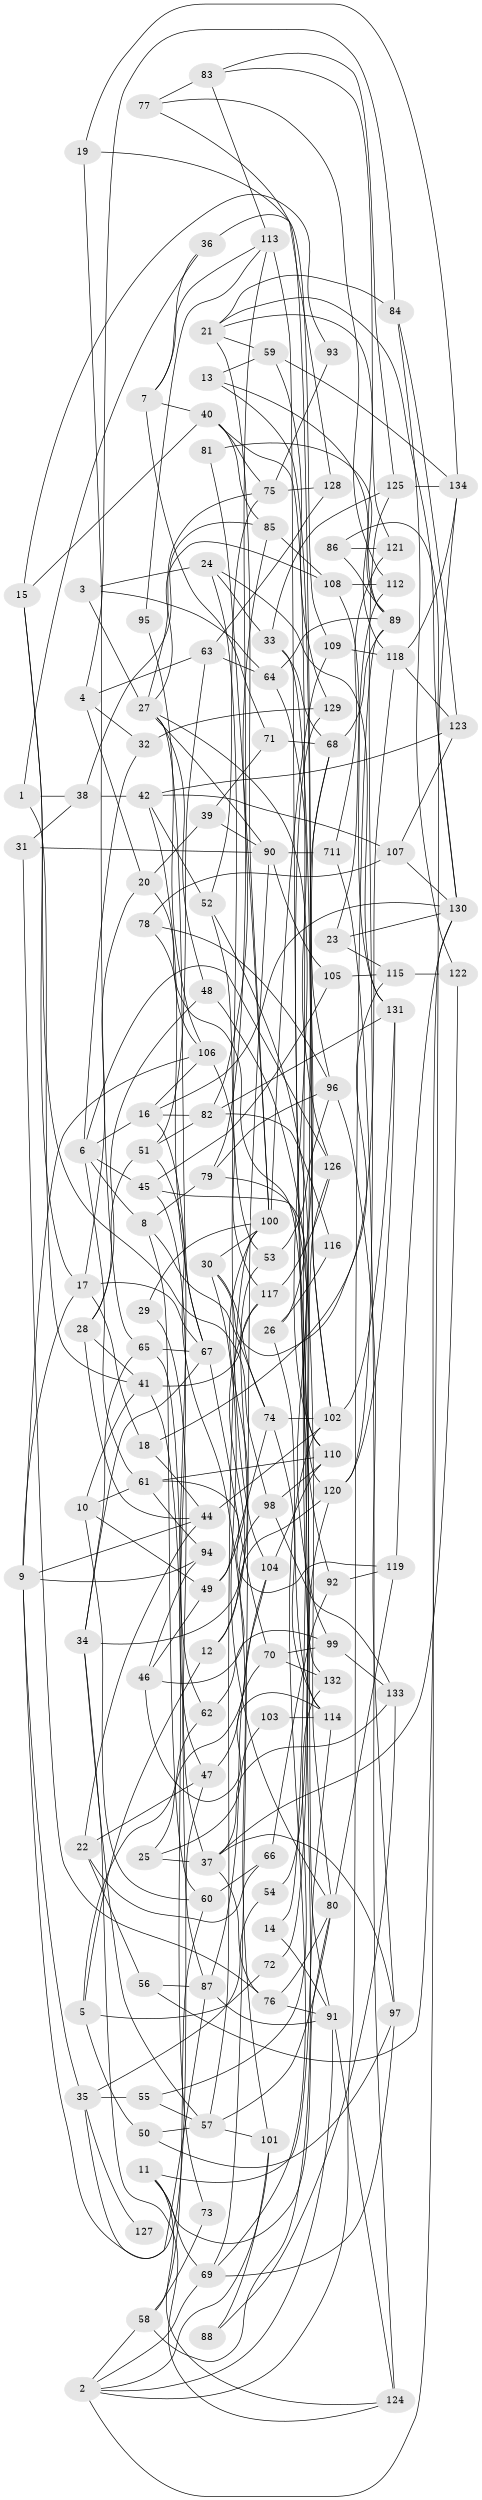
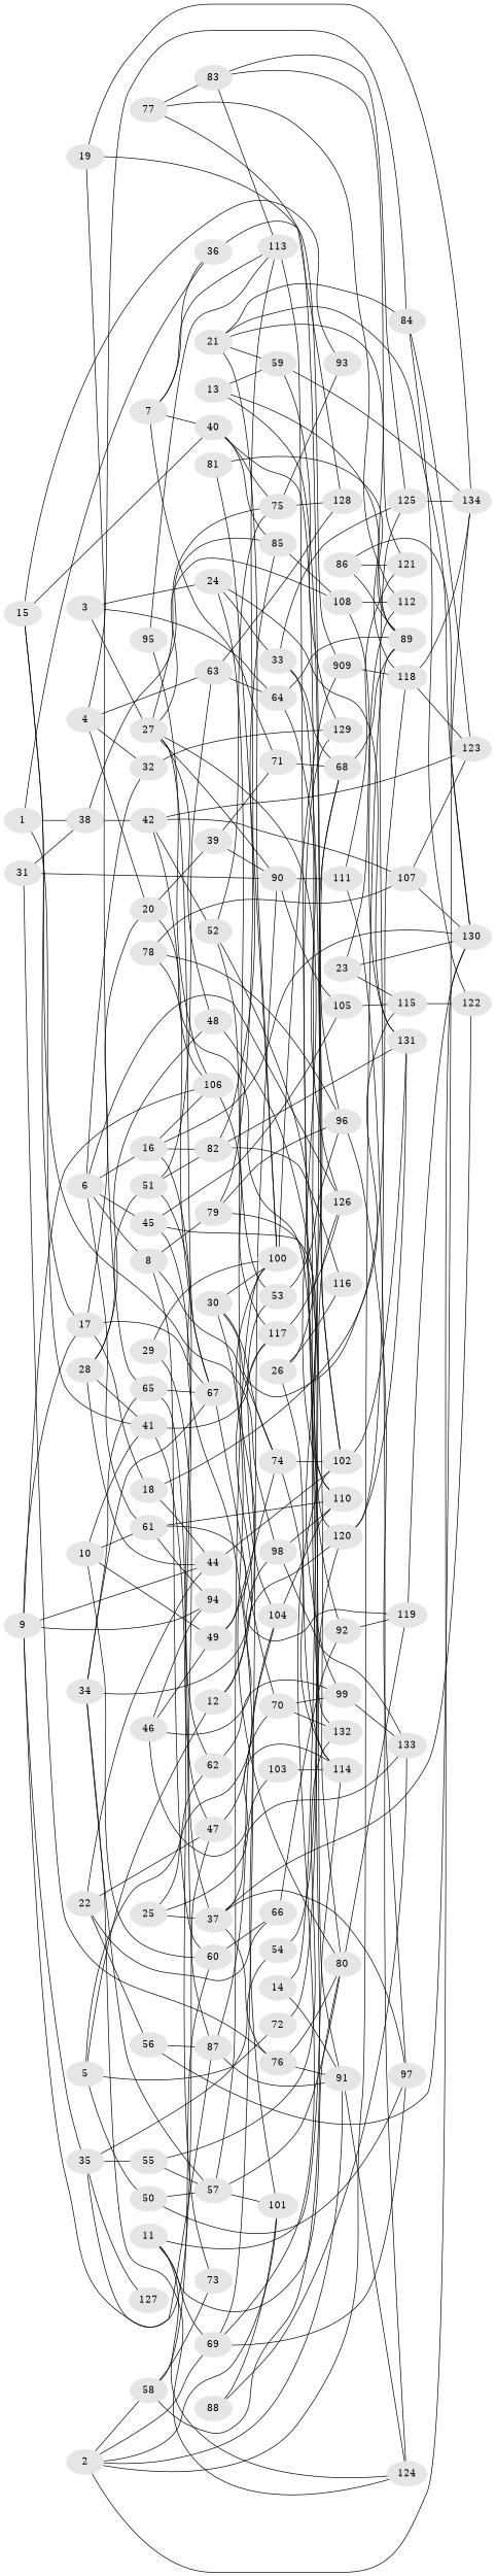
  graph {
    rankdir=LR
    node [color=gray90 style=filled]
    1
    36
    38
    41
    128
    42
    85
    117
    73
    2
    58
    69
    89
    91
    101
    130
    60
    120
    90
    102
    97
    124
    3
    24
    27
    64
    104
    33
    131
    67
    48
    75
    108
    110
    126
    4
    20
    32
    63
    84
    39
    129
    122
    123
    5
    12
    50
    62
    72
    98
    31
    76
    57
    99
    6
    8
    16
    45
    61
    74
    79
    106
    82
    47
    105
    94
    119
    7
    40
    71
    113
    132
    68
    66
    114
    80
    96
    9
    17
    35
    44
    18
    54
    55
    87
    127
    70
    10
    49
    100
    11
    133
    13
    59
    118
    134
    14
    15
    93
    116
    19
    65
-   109
+   109 [label=909]
    21
    22
    56
    92
    23
    112
    115
    125
    25
    37
    103
    26
-   111 [label=711]
+   111
    28
    51
    29
    30
    34
    53
    52
    107
    46
    77
    83
    121
    78
    81
    86
    88
    95
    1 -- 36
    1 -- 38
    1 -- 41
    36 -- 128
    38 -- 42
    38 -- 85
    41 -- 117
    41 -- 73
    42 -- 67
    42 -- 123
    42 -- 52
    42 -- 107
    85 -- 108
    117 -- 126
    2 -- 58
    2 -- 69
    2 -- 89
    2 -- 91
    2 -- 101
    2 -- 130
    58 -- 73
    58 -- 60
    58 -- 120
    69 -- 90
    69 -- 102
    69 -- 97
    91 -- 124
    60 -- 66
    120 -- 131
    120 -- 125
    90 -- 105
    90 -- 111
    102 -- 131
    3 -- 24
    3 -- 27
    3 -- 64
    24 -- 104
    24 -- 33
    24 -- 131
    27 -- 90
    27 -- 67
    27 -- 48
    27 -- 75
    27 -- 108
    27 -- 110
    64 -- 89
    64 -- 126
    104 -- 110
    33 -- 102
    33 -- 68
    33 -- 125
    67 -- 70
    48 -- 99
    75 -- 128
    75 -- 93
    108 -- 131
    108 -- 112
    4 -- 20
    4 -- 32
    4 -- 63
    4 -- 84
    20 -- 91
    20 -- 39
    32 -- 129
    63 -- 128
    63 -- 64
    84 -- 122
    84 -- 123
    39 -- 90
    39 -- 71
    5 -- 12
    5 -- 50
    5 -- 62
    5 -- 72
    12 -- 117
    12 -- 98
    50 -- 97
    50 -- 57
    62 -- 99
    72 -- 126
    98 -- 110
    98 -- 133
    31 -- 38
    31 -- 90
    31 -- 76
    76 -- 91
    76 -- 80
    57 -- 101
    57 -- 80
    57 -- 100
    99 -- 133
    6 -- 126
    6 -- 32
    6 -- 8
    6 -- 16
    6 -- 45
    6 -- 61
    8 -- 60
    8 -- 74
    8 -- 79
    16 -- 130
    16 -- 62
    16 -- 106
    16 -- 82
    45 -- 110
    45 -- 47
    45 -- 105
    61 -- 110
    61 -- 94
    61 -- 119
    74 -- 102
    74 -- 114
    79 -- 113
    79 -- 80
    79 -- 96
    106 -- 117
    82 -- 85
    82 -- 131
    82 -- 116
    47 -- 70
    105 -- 115
    119 -- 130
    7 -- 36
    7 -- 40
    7 -- 71
    7 -- 113
    40 -- 85
    40 -- 75
    40 -- 132
    71 -- 68
    113 -- 120
    68 -- 89
    66 -- 92
    80 -- 119
    96 -- 97
    9 -- 106
    9 -- 47
    9 -- 94
    9 -- 17
    9 -- 35
    9 -- 44
    17 -- 67
    17 -- 20
    17 -- 18
    35 -- 54
    35 -- 55
    35 -- 87
    35 -- 127
    44 -- 102
    18 -- 44
    18 -- 118
    54 -- 129
    55 -- 57
    55 -- 132
    87 -- 91
    87 -- 104
    70 -- 99
    70 -- 132
    10 -- 41
    10 -- 60
    10 -- 61
    10 -- 49
    49 -- 74
    49 -- 100
    100 -- 109
    11 -- 69
    11 -- 124
    11 -- 114
    11 -- 80
    13 -- 96
    13 -- 59
    13 -- 118
    59 -- 129
    59 -- 134
    118 -- 123
    118 -- 134
    14 -- 91
    14 -- 68
    15 -- 98
    15 -- 40
    15 -- 17
    15 -- 93
    19 -- 134
    19 -- 65
    19 -- 109
    65 -- 67
    65 -- 87
    109 -- 118
    21 -- 89
    21 -- 130
    21 -- 84
    21 -- 100
    21 -- 59
    22 -- 47
    22 -- 66
    22 -- 44
    22 -- 56
    56 -- 87
    56 -- 134
    92 -- 119
    23 -- 130
    23 -- 112
    23 -- 115
    115 -- 122
    125 -- 134
    25 -- 104
    25 -- 37
    25 -- 103
    37 -- 97
    37 -- 122
    37 -- 76
    37 -- 133
    103 -- 114
    26 -- 68
    26 -- 114
    26 -- 116
    111 -- 124
    111 -- 121
    28 -- 41
    28 -- 48
    28 -- 44
    28 -- 51
    51 -- 101
    51 -- 63
    51 -- 82
    29 -- 100
    29 -- 37
    30 -- 74
    30 -- 80
    30 -- 100
    30 -- 115
    34 -- 124
    34 -- 67
    34 -- 57
    34 -- 65
    34 -- 53
    53 -- 96
    52 -- 75
    52 -- 92
    52 -- 53
    107 -- 130
    107 -- 123
    46 -- 120
    46 -- 94
    46 -- 114
    46 -- 49
    77 -- 102
    77 -- 112
    77 -- 83
    83 -- 113
    83 -- 125
    83 -- 121
    78 -- 106
    78 -- 96
    78 -- 107
    81 -- 89
    81 -- 100
    86 -- 89
    86 -- 130
    86 -- 121
    88 -- 101
    88 -- 133
    95 -- 106
    95 -- 113
  }
